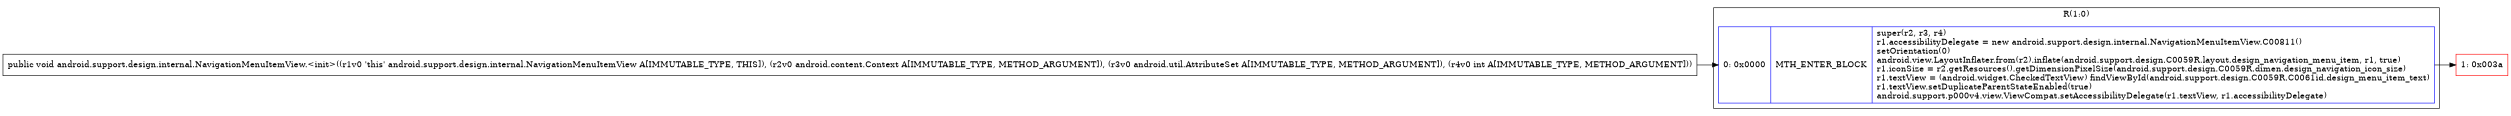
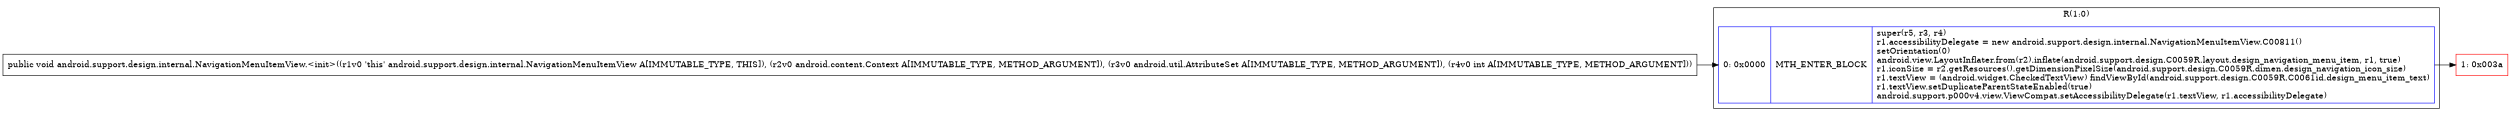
  digraph {
    rankdir=LR
    fontname="DejaVu Serif"
    node [shape=record fontname="DejaVu Serif"]
    edge [fontname="DejaVu Serif"]
-   n1 [color=blue label="{0\:\ 0x0000|MTH_ENTER_BLOCK\l|super(r2, r3, r4)\lr1.accessibilityDelegate = new android.support.design.internal.NavigationMenuItemView.C00811()\lsetOrientation(0)\landroid.view.LayoutInflater.from(r2).inflate(android.support.design.C0059R.layout.design_navigation_menu_item, r1, true)\lr1.iconSize = r2.getResources().getDimensionPixelSize(android.support.design.C0059R.dimen.design_navigation_icon_size)\lr1.textView = (android.widget.CheckedTextView) findViewById(android.support.design.C0059R.C0061id.design_menu_item_text)\lr1.textView.setDuplicateParentStateEnabled(true)\landroid.support.p000v4.view.ViewCompat.setAccessibilityDelegate(r1.textView, r1.accessibilityDelegate)\l}"]
+   n1 [color=blue label="{0\:\ 0x0000|MTH_ENTER_BLOCK\l|super(r5, r3, r4)\lr1.accessibilityDelegate = new android.support.design.internal.NavigationMenuItemView.C00811()\lsetOrientation(0)\landroid.view.LayoutInflater.from(r2).inflate(android.support.design.C0059R.layout.design_navigation_menu_item, r1, true)\lr1.iconSize = r2.getResources().getDimensionPixelSize(android.support.design.C0059R.dimen.design_navigation_icon_size)\lr1.textView = (android.widget.CheckedTextView) findViewById(android.support.design.C0059R.C0061id.design_menu_item_text)\lr1.textView.setDuplicateParentStateEnabled(true)\landroid.support.p000v4.view.ViewCompat.setAccessibilityDelegate(r1.textView, r1.accessibilityDelegate)\l}"]
    n2 [color=red label="{1\:\ 0x003a}"]
    n3 [label="{public void android.support.design.internal.NavigationMenuItemView.\<init\>((r1v0 'this' android.support.design.internal.NavigationMenuItemView A[IMMUTABLE_TYPE, THIS]), (r2v0 android.content.Context A[IMMUTABLE_TYPE, METHOD_ARGUMENT]), (r3v0 android.util.AttributeSet A[IMMUTABLE_TYPE, METHOD_ARGUMENT]), (r4v0 int A[IMMUTABLE_TYPE, METHOD_ARGUMENT])) }"]
    subgraph cluster_1 {
      label="R(1:0)"
      n1
    }
    n1 -> n2
    n3 -> n1
  }
